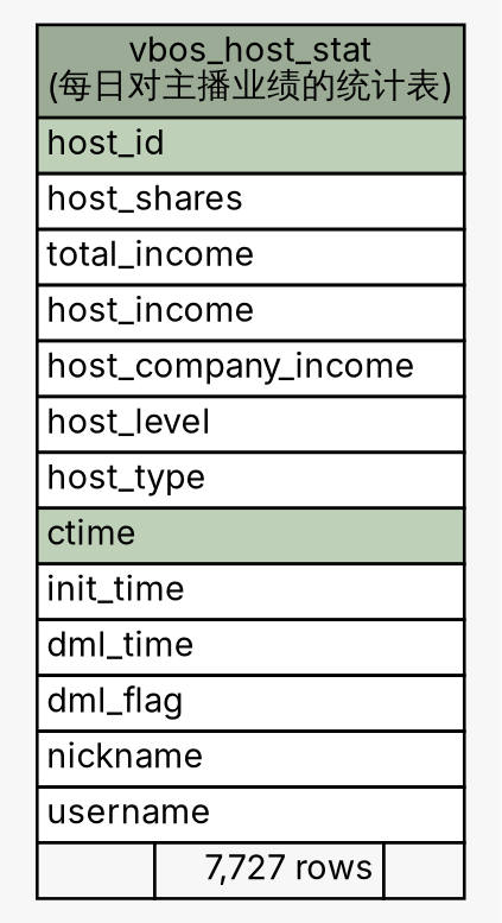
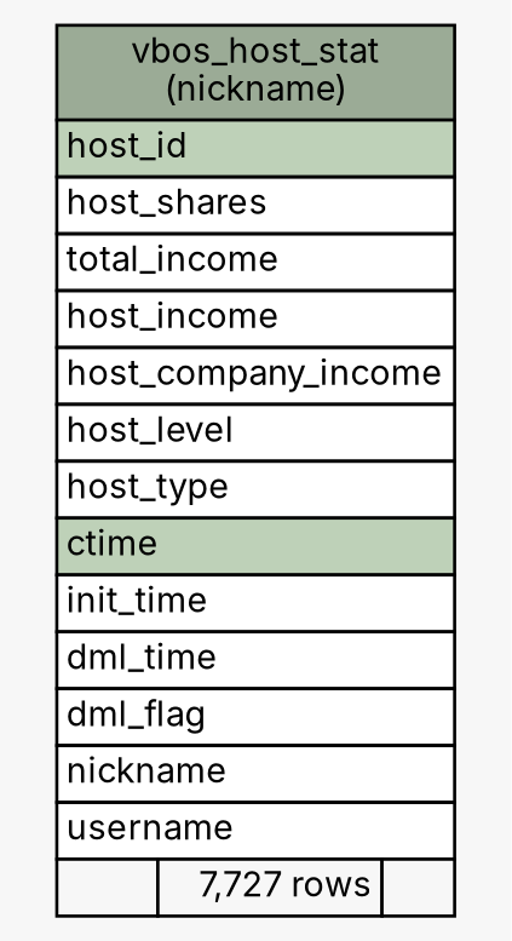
  digraph {
    bgcolor="#f7f7f7"
    fontname=Inter
    fontsize=11
    nodesep=0.18
    rankdir=RL
    ranksep=0.46
-   n1 [fontname=Inter fontsize=11 label=<     <TABLE BORDER="0" CELLBORDER="1" CELLSPACING="0" BGCOLOR="#ffffff">       <TR><TD COLSPAN="3" BGCOLOR="#9bab96" ALIGN="CENTER">vbos_host_stat<br/>(每日对主播业绩的统计表)</TD></TR>       <TR><TD PORT="host_id" COLSPAN="3" BGCOLOR="#bed1b8" ALIGN="LEFT">host_id</TD></TR>       <TR><TD PORT="host_shares" COLSPAN="3" ALIGN="LEFT">host_shares</TD></TR>       <TR><TD PORT="total_income" COLSPAN="3" ALIGN="LEFT">total_income</TD></TR>       <TR><TD PORT="host_income" COLSPAN="3" ALIGN="LEFT">host_income</TD></TR>       <TR><TD PORT="host_company_income" COLSPAN="3" ALIGN="LEFT">host_company_income</TD></TR>       <TR><TD PORT="host_level" COLSPAN="3" ALIGN="LEFT">host_level</TD></TR>       <TR><TD PORT="host_type" COLSPAN="3" ALIGN="LEFT">host_type</TD></TR>       <TR><TD PORT="ctime" COLSPAN="3" BGCOLOR="#bed1b8" ALIGN="LEFT">ctime</TD></TR>       <TR><TD PORT="init_time" COLSPAN="3" ALIGN="LEFT">init_time</TD></TR>       <TR><TD PORT="dml_time" COLSPAN="3" ALIGN="LEFT">dml_time</TD></TR>       <TR><TD PORT="dml_flag" COLSPAN="3" ALIGN="LEFT">dml_flag</TD></TR>       <TR><TD PORT="nickname" COLSPAN="3" ALIGN="LEFT">nickname</TD></TR>       <TR><TD PORT="username" COLSPAN="3" ALIGN="LEFT">username</TD></TR>       <TR><TD ALIGN="LEFT" BGCOLOR="#f7f7f7">  </TD><TD ALIGN="RIGHT" BGCOLOR="#f7f7f7">7,727 rows</TD><TD ALIGN="RIGHT" BGCOLOR="#f7f7f7">  </TD></TR>     </TABLE>> shape=plaintext]
+   n1 [fontname=Inter fontsize=11 label=<     <TABLE BORDER="0" CELLBORDER="1" CELLSPACING="0" BGCOLOR="#ffffff">       <TR><TD COLSPAN="3" BGCOLOR="#9bab96" ALIGN="CENTER">vbos_host_stat<br/>(nickname)</TD></TR>       <TR><TD PORT="host_id" COLSPAN="3" BGCOLOR="#bed1b8" ALIGN="LEFT">host_id</TD></TR>       <TR><TD PORT="host_shares" COLSPAN="3" ALIGN="LEFT">host_shares</TD></TR>       <TR><TD PORT="total_income" COLSPAN="3" ALIGN="LEFT">total_income</TD></TR>       <TR><TD PORT="host_income" COLSPAN="3" ALIGN="LEFT">host_income</TD></TR>       <TR><TD PORT="host_company_income" COLSPAN="3" ALIGN="LEFT">host_company_income</TD></TR>       <TR><TD PORT="host_level" COLSPAN="3" ALIGN="LEFT">host_level</TD></TR>       <TR><TD PORT="host_type" COLSPAN="3" ALIGN="LEFT">host_type</TD></TR>       <TR><TD PORT="ctime" COLSPAN="3" BGCOLOR="#bed1b8" ALIGN="LEFT">ctime</TD></TR>       <TR><TD PORT="init_time" COLSPAN="3" ALIGN="LEFT">init_time</TD></TR>       <TR><TD PORT="dml_time" COLSPAN="3" ALIGN="LEFT">dml_time</TD></TR>       <TR><TD PORT="dml_flag" COLSPAN="3" ALIGN="LEFT">dml_flag</TD></TR>       <TR><TD PORT="nickname" COLSPAN="3" ALIGN="LEFT">nickname</TD></TR>       <TR><TD PORT="username" COLSPAN="3" ALIGN="LEFT">username</TD></TR>       <TR><TD ALIGN="LEFT" BGCOLOR="#f7f7f7">  </TD><TD ALIGN="RIGHT" BGCOLOR="#f7f7f7">7,727 rows</TD><TD ALIGN="RIGHT" BGCOLOR="#f7f7f7">  </TD></TR>     </TABLE>> shape=plaintext]
  }
